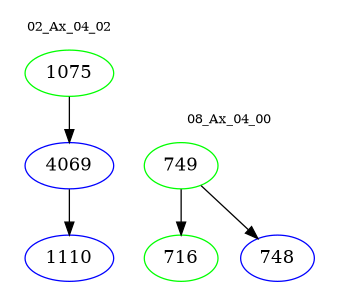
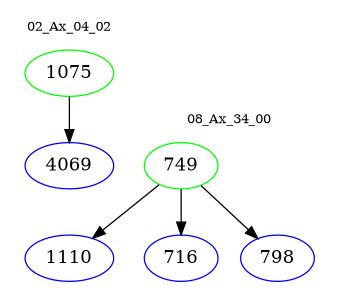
  digraph {
    node [color=blue]
    edge [color=black]
    n1 [color=green label=1075]
    n2 [label=4069]
    n3 [label=1110]
    n4 [color=green label=749]
-   n5 [color=green label=716]
-   n6 [label=748]
+   n5 [label=716]
+   n6 [label=798]
    subgraph cluster_1 {
      color=white
      fontsize=10
      label="02_Ax_04_02"
      n1
      n2
      n3
    }
    subgraph cluster_2 {
      color=white
      fontsize=10
-     label="08_Ax_04_00"
+     label="08_Ax_34_00"
      n4
      n5
      n6
    }
    n1 -> n2
-   n2 -> n3
+   n4 -> n3
    n4 -> n5
    n4 -> n6
  }
